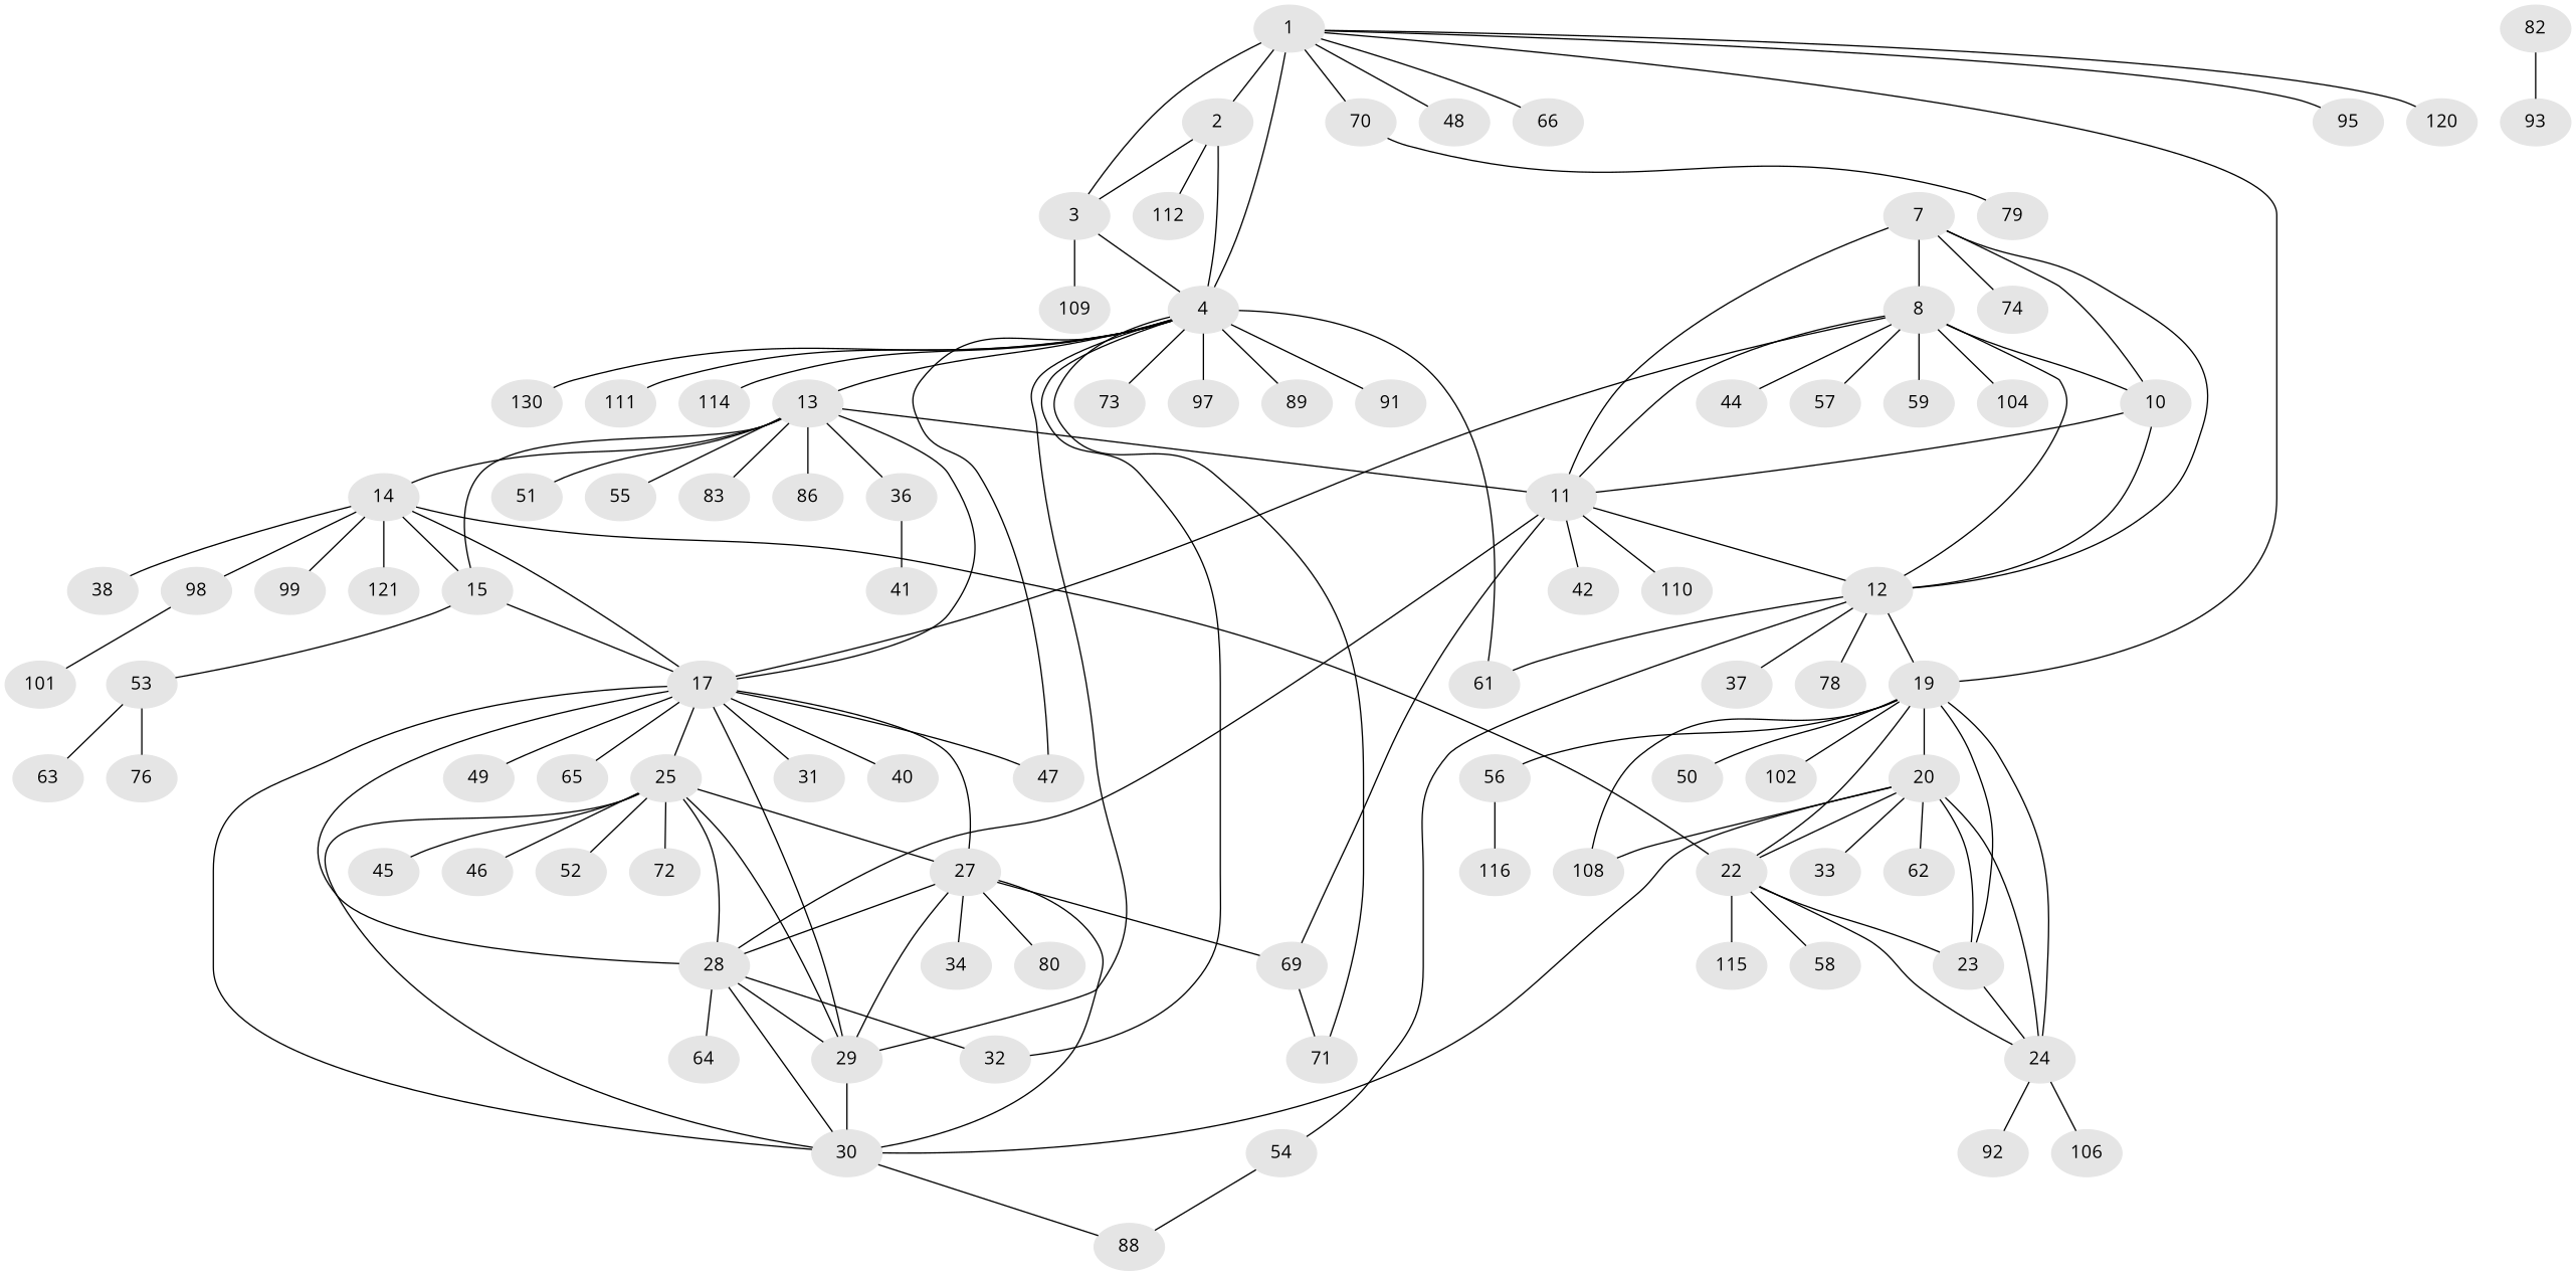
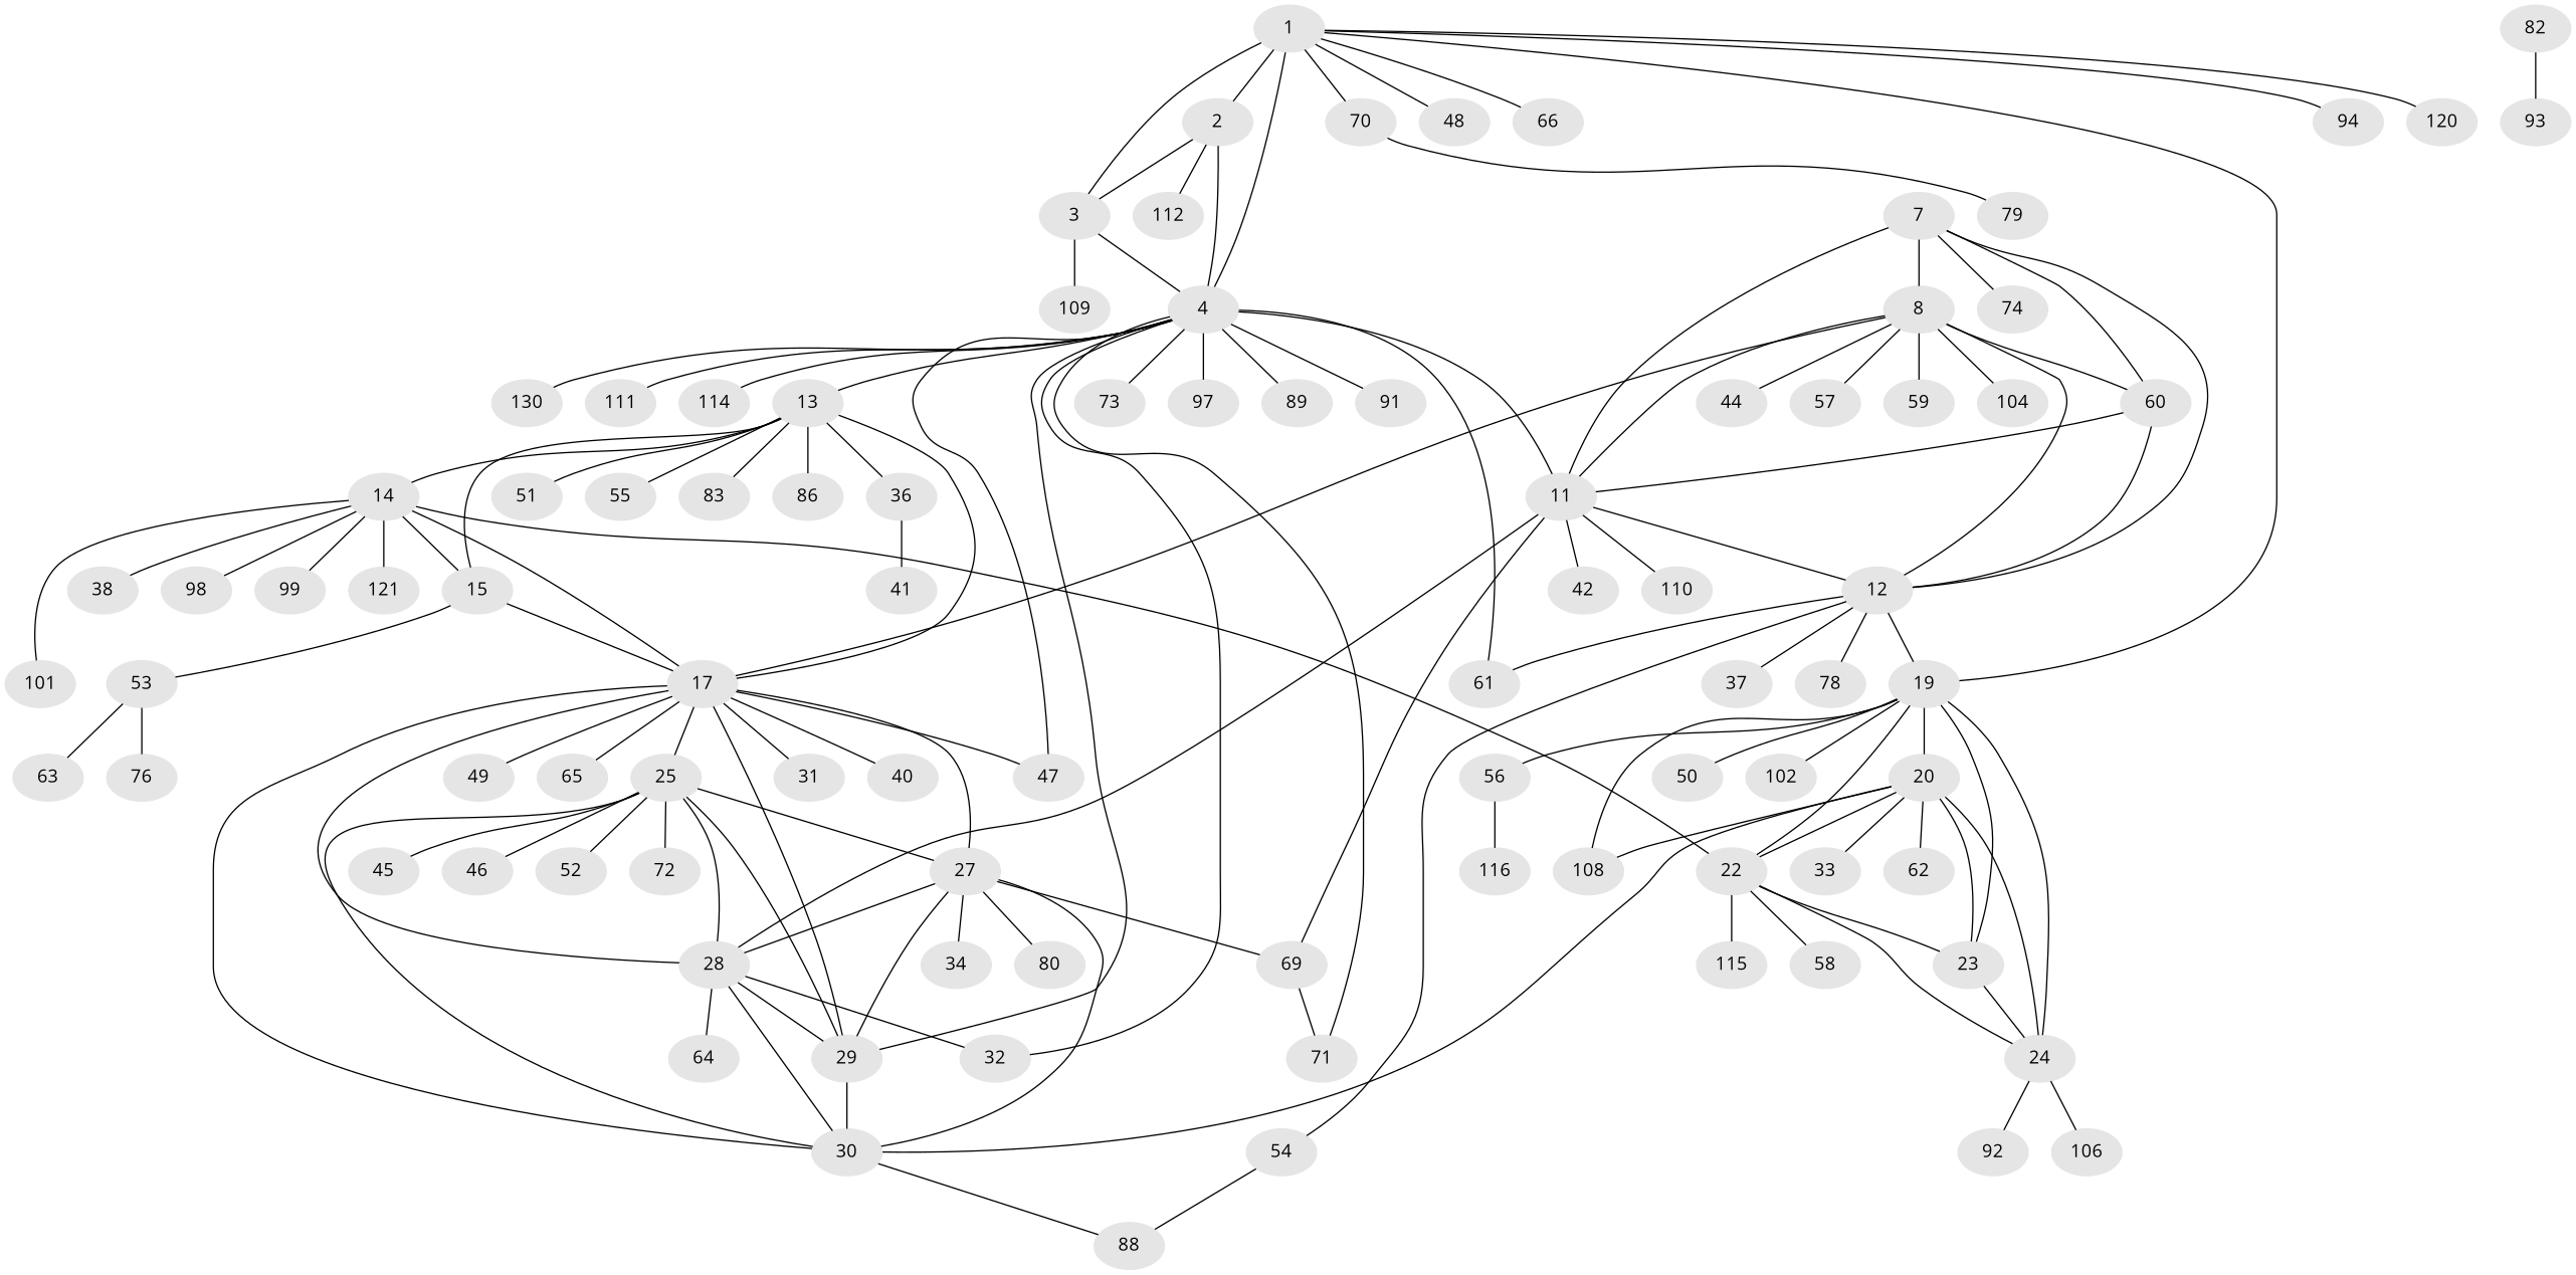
  graph {
    fontname="Open Sans"
    node [color=gray90 fontname="Open Sans" style=filled]
    edge [fontname="Open Sans"]
    1 [super="+5"]
    2 [super="+96"]
    3 [super="+38"]
    4 [super="+6"]
    19 [super="+21"]
    48 [super="+95"]
    66
    70
-   94 [label=95]
+   94
    120
    112
    109
    11 [super="+60"]
    13 [super="+18"]
    29
    32
    47
    61
    71 [super="+117"]
    73
    n21 [label=97]
    89
    91
    n24 [label=130]
    111
    114
    22 [super="+103"]
    20 [super="+81"]
    23
    24 [super="+68"]
    50
    56
    102
    108
    79
    12 [super="+119"]
    28 [super="+84"]
    42
    69
    110
    17 [super="+26"]
    14 [super="+16"]
    15 [super="+90"]
    36
    51
    55
    83
    86
    30
    7 [super="+67"]
    8 [super="+9"]
-   10
+   10 [label=60]
    74
    44
    57
    59
    104
    37
    54
    78
    25 [super="+35"]
    27 [super="+43"]
    31
    40
    49 [super="+107"]
    65
    64
    88
    n69 [label=38]
    98
    99
    101
    121
    53 [super="+75"]
    41
    58
    115
    63
    76
    45
    46
    52
    72 [super="+97"]
    34
    80 [super="+87"]
    33
    62
    92
    106
    116
    82
    93
    1 -- 2 [weight=2]
    1 -- 3 [weight=2]
    1 -- 4 [weight=4]
    1 -- 19
    1 -- 48
    1 -- 66
    1 -- 70
    1 -- 94
    1 -- 120
    2 -- 3
    2 -- 4 [weight=2]
    2 -- 112
    3 -- 4 [weight=2]
    3 -- 109
-   13 -- 11 [weight=2]
+   4 -- 11 [weight=2]
    4 -- 13
    4 -- 29
    4 -- 32
    4 -- 47
    4 -- 61
    4 -- 71
    4 -- 73
    4 -- n21
    4 -- 89
    4 -- 91
    4 -- n24
    4 -- 111
    4 -- 114
    19 -- 22 [weight=2]
    19 -- 20 [weight=2]
    19 -- 23 [weight=2]
    19 -- 24 [weight=2]
    19 -- 50
    19 -- 56
    19 -- 102
    19 -- 108
    70 -- 79
    11 -- 12
    11 -- 28
    11 -- 42
    11 -- 69
    11 -- 110
    13 -- 17 [weight=2]
    13 -- 14 [weight=4]
    13 -- 15 [weight=2]
    13 -- 36
    13 -- 51
    13 -- 55
    13 -- 83
    13 -- 86
    29 -- 30
    22 -- 23
    22 -- 24
    22 -- 58
    22 -- 115
    20 -- 22
    20 -- 23
    20 -- 24
    20 -- 108
    20 -- 30
    20 -- 33
    20 -- 62
    23 -- 24
    24 -- 92
    24 -- 106
    56 -- 116
    12 -- 19
    12 -- 61
    12 -- 37
    12 -- 54
    12 -- 78
    28 -- 29
    28 -- 32
    28 -- 30
    28 -- 64
    69 -- 71
    17 -- 29
    17 -- 47
    17 -- 28
    17 -- 30
    17 -- 25
    17 -- 27
    17 -- 31
    17 -- 40
    17 -- 49
    17 -- 65
    14 -- 22
    14 -- 17 [weight=2]
    14 -- 15 [weight=2]
    14 -- n69
    14 -- 98
    14 -- 99
-   98 -- 101
+   14 -- 101
    14 -- 121
    15 -- 17
    15 -- 53
    36 -- 41
    30 -- 88
    7 -- 11
    7 -- 12
    7 -- 8 [weight=2]
    7 -- 10
    7 -- 74
    8 -- 11 [weight=2]
    8 -- 12 [weight=2]
    8 -- 17
    8 -- 10 [weight=2]
    8 -- 44
    8 -- 57
    8 -- 59
    8 -- 104
    10 -- 11
    10 -- 12
    54 -- 88
    25 -- 29
    25 -- 28
    25 -- 30
    25 -- 27
    25 -- 45
    25 -- 46
    25 -- 52
    25 -- 72
    27 -- 29
    27 -- 28
    27 -- 69
    27 -- 30
    27 -- 34
    27 -- 80
    53 -- 63
    53 -- 76
    82 -- 93
  }
